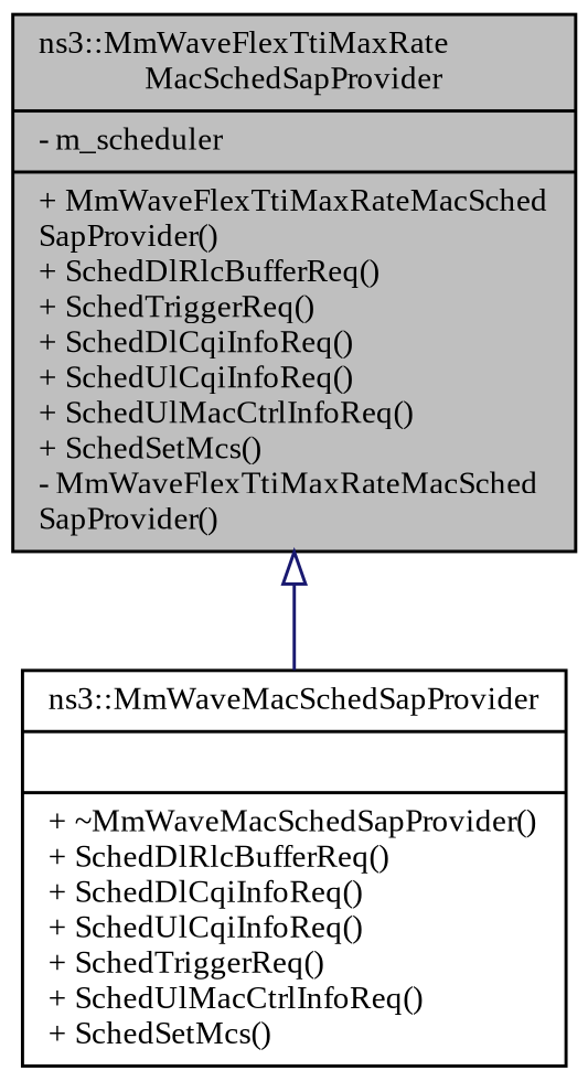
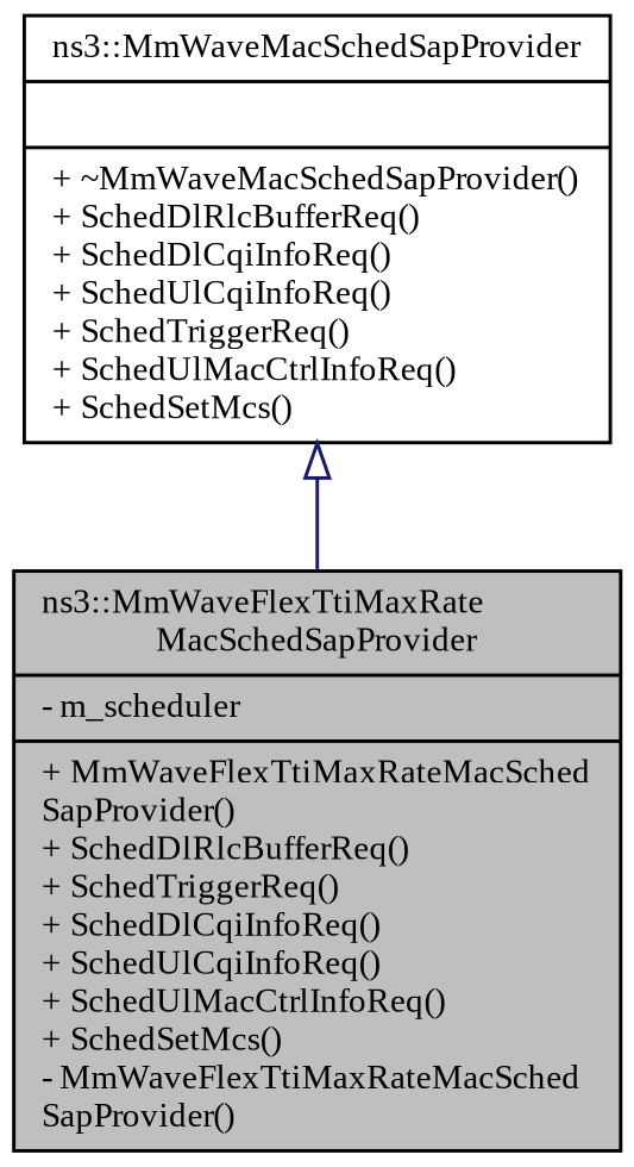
  digraph {
    fontname="Liberation Serif"
    node [color=black fontname="Liberation Serif" fontsize=10 shape=record style=filled]
    n1 [fillcolor=grey75 fontcolor=black height=0.2 label="{ns3::MmWaveFlexTtiMaxRate\lMacSchedSapProvider\n|- m_scheduler\l|+ MmWaveFlexTtiMaxRateMacSched\lSapProvider()\l+ SchedDlRlcBufferReq()\l+ SchedTriggerReq()\l+ SchedDlCqiInfoReq()\l+ SchedUlCqiInfoReq()\l+ SchedUlMacCtrlInfoReq()\l+ SchedSetMcs()\l- MmWaveFlexTtiMaxRateMacSched\lSapProvider()\l}" width=0.4]
    n2 [fillcolor=white height=0.2 label="{ns3::MmWaveMacSchedSapProvider\n||+ ~MmWaveMacSchedSapProvider()\l+ SchedDlRlcBufferReq()\l+ SchedDlCqiInfoReq()\l+ SchedUlCqiInfoReq()\l+ SchedTriggerReq()\l+ SchedUlMacCtrlInfoReq()\l+ SchedSetMcs()\l}" width=0.4]
-   n1 -> n2 [arrowtail=onormal color=midnightblue dir=back fontname="Liberation Serif" fontsize=10 labelfontname=Helvetica labelfontsize=10 style=solid]
+   n2 -> n1 [arrowtail=onormal color=midnightblue dir=back fontname="Liberation Serif" fontsize=10 labelfontname=Helvetica labelfontsize=10 style=solid]
  }
